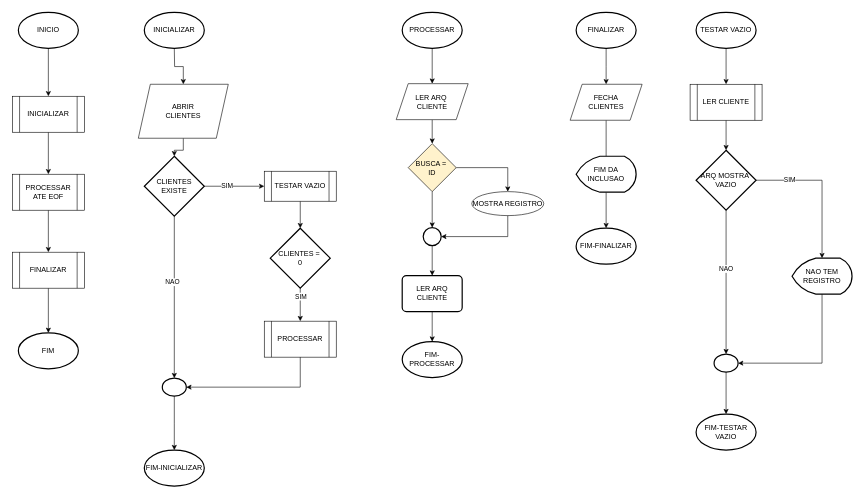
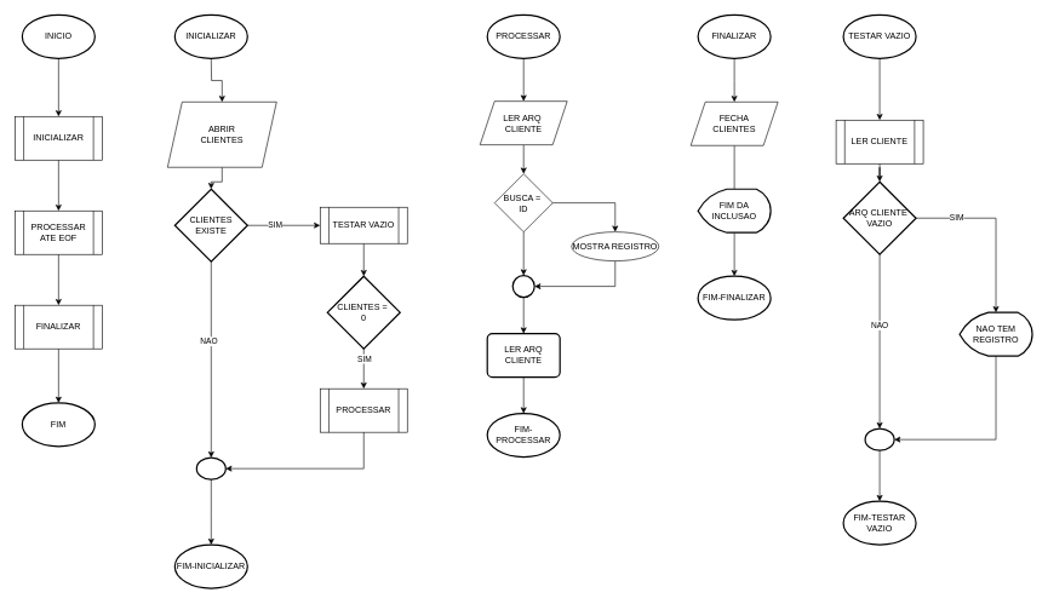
  <mxCell id="0" />
  <mxCell id="1" parent="0" />
  <mxCell id="2" value="" style="edgeStyle=orthogonalEdgeStyle;rounded=0;orthogonalLoop=1;jettySize=auto;html=1;" parent="1" source="3" target="9" edge="1"><mxGeometry relative="1" as="geometry" /></mxCell>
  <mxCell id="3" value="INICIO" style="strokeWidth=2;html=1;shape=mxgraph.flowchart.start_1;whiteSpace=wrap;" parent="1" vertex="1"><mxGeometry x="30" y="20" width="100" height="60" as="geometry" /></mxCell>
  <mxCell id="4" value="" style="edgeStyle=orthogonalEdgeStyle;rounded=0;orthogonalLoop=1;jettySize=auto;html=1;" parent="1" source="5" target="10" edge="1"><mxGeometry relative="1" as="geometry" /></mxCell>
  <mxCell id="5" value="FINALIZAR" style="shape=process;whiteSpace=wrap;html=1;backgroundOutline=1;" parent="1" vertex="1"><mxGeometry x="20" y="420" width="120" height="60" as="geometry" /></mxCell>
  <mxCell id="6" value="" style="edgeStyle=orthogonalEdgeStyle;rounded=0;orthogonalLoop=1;jettySize=auto;html=1;" parent="1" source="7" target="5" edge="1"><mxGeometry relative="1" as="geometry" /></mxCell>
  <mxCell id="7" value="&lt;div&gt;PROCESSAR&lt;/div&gt;&lt;div&gt;ATE EOF&lt;/div&gt;" style="shape=process;whiteSpace=wrap;html=1;backgroundOutline=1;" parent="1" vertex="1"><mxGeometry x="20" y="290" width="120" height="60" as="geometry" /></mxCell>
  <mxCell id="8" value="" style="edgeStyle=orthogonalEdgeStyle;rounded=0;orthogonalLoop=1;jettySize=auto;html=1;" parent="1" source="9" target="7" edge="1"><mxGeometry relative="1" as="geometry" /></mxCell>
  <mxCell id="9" value="INICIALIZAR" style="shape=process;whiteSpace=wrap;html=1;backgroundOutline=1;" parent="1" vertex="1"><mxGeometry x="20" y="160" width="120" height="60" as="geometry" /></mxCell>
  <mxCell id="10" value="FIM" style="strokeWidth=2;html=1;shape=mxgraph.flowchart.start_1;whiteSpace=wrap;" parent="1" vertex="1"><mxGeometry x="30" y="554.5" width="100" height="60" as="geometry" /></mxCell>
  <mxCell id="11" value="" style="edgeStyle=orthogonalEdgeStyle;rounded=0;orthogonalLoop=1;jettySize=auto;html=1;" edge="1" parent="1" target="13"><mxGeometry relative="1" as="geometry"><mxPoint x="290" y="80" as="sourcePoint" /></mxGeometry></mxCell>
  <mxCell id="12" value="" style="edgeStyle=orthogonalEdgeStyle;rounded=0;orthogonalLoop=1;jettySize=auto;html=1;" edge="1" parent="1" source="13" target="16"><mxGeometry relative="1" as="geometry" /></mxCell>
  <mxCell id="13" value="ABRIR&lt;div&gt;CLIENTES&lt;/div&gt;" style="shape=parallelogram;perimeter=parallelogramPerimeter;whiteSpace=wrap;html=1;fixedSize=1;" vertex="1" parent="1"><mxGeometry x="230" y="140" width="150" height="90" as="geometry" /></mxCell>
  <mxCell id="14" value="" style="edgeStyle=orthogonalEdgeStyle;rounded=0;orthogonalLoop=1;jettySize=auto;html=1;" edge="1" parent="1" source="16" target="25"><mxGeometry relative="1" as="geometry" /></mxCell>
  <mxCell id="15" value="SIM" style="edgeLabel;html=1;align=center;verticalAlign=middle;resizable=0;points=[];" vertex="1" connectable="0" parent="14"><mxGeometry x="-0.257" y="2" relative="1" as="geometry"><mxPoint as="offset" /></mxGeometry></mxCell>
  <mxCell id="16" value="CLIENTES&lt;div&gt;EXISTE&lt;/div&gt;" style="strokeWidth=2;html=1;shape=mxgraph.flowchart.decision;whiteSpace=wrap;" vertex="1" parent="1"><mxGeometry x="240" y="260" width="100" height="100" as="geometry" /></mxCell>
  <mxCell id="17" value="PROCESSAR" style="shape=process;whiteSpace=wrap;html=1;backgroundOutline=1;" vertex="1" parent="1"><mxGeometry x="440" y="535" width="120" height="60" as="geometry" /></mxCell>
  <mxCell id="18" value="" style="edgeStyle=orthogonalEdgeStyle;rounded=0;orthogonalLoop=1;jettySize=auto;html=1;" edge="1" parent="1" source="19"><mxGeometry relative="1" as="geometry"><mxPoint x="290" y="750" as="targetPoint" /></mxGeometry></mxCell>
  <mxCell id="19" value="" style="strokeWidth=2;html=1;shape=mxgraph.flowchart.start_2;whiteSpace=wrap;" vertex="1" parent="1"><mxGeometry x="270" y="630" width="40" height="30" as="geometry" /></mxCell>
  <mxCell id="20" style="edgeStyle=orthogonalEdgeStyle;rounded=0;orthogonalLoop=1;jettySize=auto;html=1;exitX=0.5;exitY=1;exitDx=0;exitDy=0;exitPerimeter=0;entryX=0.5;entryY=0;entryDx=0;entryDy=0;entryPerimeter=0;" edge="1" parent="1" source="16" target="19"><mxGeometry relative="1" as="geometry" /></mxCell>
  <mxCell id="21" value="NAO" style="edgeLabel;html=1;align=center;verticalAlign=middle;resizable=0;points=[];" vertex="1" connectable="0" parent="20"><mxGeometry x="-0.189" y="-4" relative="1" as="geometry"><mxPoint as="offset" /></mxGeometry></mxCell>
  <mxCell id="22" value="FIM-INICIALIZAR" style="strokeWidth=2;html=1;shape=mxgraph.flowchart.start_1;whiteSpace=wrap;" vertex="1" parent="1"><mxGeometry x="240" y="750" width="100" height="60" as="geometry" /></mxCell>
  <mxCell id="23" style="edgeStyle=orthogonalEdgeStyle;rounded=0;orthogonalLoop=1;jettySize=auto;html=1;entryX=1;entryY=0.5;entryDx=0;entryDy=0;entryPerimeter=0;exitX=0.5;exitY=1;exitDx=0;exitDy=0;" edge="1" parent="1" source="17" target="19"><mxGeometry relative="1" as="geometry" /></mxCell>
  <mxCell id="24" value="" style="edgeStyle=orthogonalEdgeStyle;rounded=0;orthogonalLoop=1;jettySize=auto;html=1;" edge="1" parent="1" source="25" target="28"><mxGeometry relative="1" as="geometry" /></mxCell>
  <mxCell id="25" value="TESTAR VAZIO" style="shape=process;whiteSpace=wrap;html=1;backgroundOutline=1;" vertex="1" parent="1"><mxGeometry x="440" y="285" width="120" height="50" as="geometry" /></mxCell>
  <mxCell id="26" value="" style="edgeStyle=orthogonalEdgeStyle;rounded=0;orthogonalLoop=1;jettySize=auto;html=1;" edge="1" parent="1" source="28" target="17"><mxGeometry relative="1" as="geometry" /></mxCell>
  <mxCell id="27" value="SIM" style="edgeLabel;html=1;align=center;verticalAlign=middle;resizable=0;points=[];" vertex="1" connectable="0" parent="26"><mxGeometry x="-0.542" relative="1" as="geometry"><mxPoint as="offset" /></mxGeometry></mxCell>
  <mxCell id="28" value="CLIENTES =&amp;nbsp;&lt;div&gt;0&lt;/div&gt;" style="strokeWidth=2;html=1;shape=mxgraph.flowchart.decision;whiteSpace=wrap;" vertex="1" parent="1"><mxGeometry x="450" y="380" width="100" height="100" as="geometry" /></mxCell>
  <mxCell id="29" value="INICIALIZAR" style="strokeWidth=2;html=1;shape=mxgraph.flowchart.start_1;whiteSpace=wrap;" vertex="1" parent="1"><mxGeometry x="240" y="20" width="100" height="60" as="geometry" /></mxCell>
  <mxCell id="30" value="" style="edgeStyle=orthogonalEdgeStyle;rounded=0;orthogonalLoop=1;jettySize=auto;html=1;" edge="1" parent="1"><mxGeometry relative="1" as="geometry"><mxPoint x="720" y="139" as="targetPoint" /><mxPoint x="720" y="79" as="sourcePoint" /></mxGeometry></mxCell>
  <mxCell id="31" value="PROCESSAR" style="strokeWidth=2;html=1;shape=mxgraph.flowchart.start_1;whiteSpace=wrap;" vertex="1" parent="1"><mxGeometry x="670" y="20" width="100" height="60" as="geometry" /></mxCell>
  <mxCell id="32" value="FIM-PROCESSAR" style="strokeWidth=2;html=1;shape=mxgraph.flowchart.start_1;whiteSpace=wrap;" vertex="1" parent="1"><mxGeometry x="670" y="569" width="100" height="60" as="geometry" /></mxCell>
  <mxCell id="33" style="edgeStyle=orthogonalEdgeStyle;rounded=0;orthogonalLoop=1;jettySize=auto;html=1;entryX=0.5;entryY=0;entryDx=0;entryDy=0;" edge="1" parent="1" source="35" target="40"><mxGeometry relative="1" as="geometry"><mxPoint x="881" y="309" as="targetPoint" /></mxGeometry></mxCell>
  <mxCell id="34" value="" style="edgeStyle=orthogonalEdgeStyle;rounded=0;orthogonalLoop=1;jettySize=auto;html=1;" edge="1" parent="1" source="35" target="39"><mxGeometry relative="1" as="geometry" /></mxCell>
- <mxCell id="35" value="BUSCA =&amp;nbsp;&lt;div&gt;ID&lt;/div&gt;" style="rhombus;whiteSpace=wrap;html=1;fillColor=#fff2cc;" vertex="1" parent="1"><mxGeometry x="680" y="239" width="80" height="80" as="geometry" /></mxCell>
+ <mxCell id="35" value="BUSCA =&amp;nbsp;&lt;div&gt;ID&lt;/div&gt;" style="rhombus;whiteSpace=wrap;html=1;" vertex="1" parent="1"><mxGeometry x="680" y="239" width="80" height="80" as="geometry" /></mxCell>
  <mxCell id="36" value="" style="edgeStyle=orthogonalEdgeStyle;rounded=0;orthogonalLoop=1;jettySize=auto;html=1;" edge="1" parent="1" source="37" target="35"><mxGeometry relative="1" as="geometry" /></mxCell>
  <mxCell id="37" value="LER ARQ&amp;nbsp;&lt;div&gt;CLIENTE&lt;/div&gt;" style="shape=parallelogram;perimeter=parallelogramPerimeter;whiteSpace=wrap;html=1;fixedSize=1;" vertex="1" parent="1"><mxGeometry x="660" y="139" width="120" height="60" as="geometry" /></mxCell>
  <mxCell id="38" value="" style="edgeStyle=orthogonalEdgeStyle;rounded=0;orthogonalLoop=1;jettySize=auto;html=1;" edge="1" parent="1" source="39" target="43"><mxGeometry relative="1" as="geometry" /></mxCell>
  <mxCell id="39" value="" style="strokeWidth=2;html=1;shape=mxgraph.flowchart.start_2;whiteSpace=wrap;" vertex="1" parent="1"><mxGeometry x="705" y="379" width="30" height="30" as="geometry" /></mxCell>
  <mxCell id="40" value="MOSTRA REGISTRO" style="ellipse;whiteSpace=wrap;html=1;" vertex="1" parent="1"><mxGeometry x="786" y="319" width="120" height="40" as="geometry" /></mxCell>
  <mxCell id="41" style="edgeStyle=orthogonalEdgeStyle;rounded=0;orthogonalLoop=1;jettySize=auto;html=1;entryX=1;entryY=0.5;entryDx=0;entryDy=0;entryPerimeter=0;exitX=0.5;exitY=1;exitDx=0;exitDy=0;" edge="1" parent="1" source="40" target="39"><mxGeometry relative="1" as="geometry" /></mxCell>
  <mxCell id="42" value="" style="edgeStyle=orthogonalEdgeStyle;rounded=0;orthogonalLoop=1;jettySize=auto;html=1;" edge="1" parent="1" source="43" target="32"><mxGeometry relative="1" as="geometry" /></mxCell>
  <mxCell id="43" value="LER ARQ CLIENTE" style="rounded=1;whiteSpace=wrap;html=1;absoluteArcSize=1;arcSize=14;strokeWidth=2;" vertex="1" parent="1"><mxGeometry x="670" y="459" width="100" height="60" as="geometry" /></mxCell>
  <mxCell id="44" value="" style="edgeStyle=orthogonalEdgeStyle;rounded=0;orthogonalLoop=1;jettySize=auto;html=1;" edge="1" parent="1" source="45"><mxGeometry relative="1" as="geometry"><mxPoint x="1010" y="140" as="targetPoint" /></mxGeometry></mxCell>
  <mxCell id="45" value="FINALIZAR" style="strokeWidth=2;html=1;shape=mxgraph.flowchart.start_1;whiteSpace=wrap;" vertex="1" parent="1"><mxGeometry x="960" y="20" width="100" height="60" as="geometry" /></mxCell>
  <mxCell id="46" value="" style="edgeStyle=orthogonalEdgeStyle;rounded=0;orthogonalLoop=1;jettySize=auto;html=1;endArrow=none;" edge="1" parent="1" source="47" target="50"><mxGeometry relative="1" as="geometry" /></mxCell>
  <mxCell id="47" value="FECHA&lt;div&gt;CLIENTES&lt;/div&gt;" style="shape=parallelogram;perimeter=parallelogramPerimeter;whiteSpace=wrap;html=1;fixedSize=1;" vertex="1" parent="1"><mxGeometry x="950" y="140" width="120" height="60" as="geometry" /></mxCell>
  <mxCell id="48" value="FIM-FINALIZAR" style="strokeWidth=2;html=1;shape=mxgraph.flowchart.start_1;whiteSpace=wrap;" vertex="1" parent="1"><mxGeometry x="960" y="380" width="100" height="60" as="geometry" /></mxCell>
  <mxCell id="49" value="" style="edgeStyle=orthogonalEdgeStyle;rounded=0;orthogonalLoop=1;jettySize=auto;html=1;" edge="1" parent="1" source="50" target="48"><mxGeometry relative="1" as="geometry" /></mxCell>
  <mxCell id="50" value="FIM DA INCLUSAO" style="strokeWidth=2;html=1;shape=mxgraph.flowchart.display;whiteSpace=wrap;" vertex="1" parent="1"><mxGeometry x="960" y="260" width="100" height="60" as="geometry" /></mxCell>
  <mxCell id="51" value="" style="edgeStyle=orthogonalEdgeStyle;rounded=0;orthogonalLoop=1;jettySize=auto;html=1;" edge="1" parent="1" source="55" target="53"><mxGeometry relative="1" as="geometry" /></mxCell>
  <mxCell id="52" value="TESTAR VAZIO" style="strokeWidth=2;html=1;shape=mxgraph.flowchart.start_1;whiteSpace=wrap;" vertex="1" parent="1"><mxGeometry x="1160" y="20" width="100" height="60" as="geometry" /></mxCell>
- <mxCell id="53" value="ARQ MOSTRA&amp;nbsp;&lt;div&gt;VAZIO&lt;/div&gt;" style="strokeWidth=2;html=1;shape=mxgraph.flowchart.decision;whiteSpace=wrap;" vertex="1" parent="1"><mxGeometry x="1160" y="250" width="100" height="100" as="geometry" /></mxCell>
+ <mxCell id="53" value="ARQ CLIENTE&amp;nbsp;&lt;div&gt;VAZIO&lt;/div&gt;" style="strokeWidth=2;html=1;shape=mxgraph.flowchart.decision;whiteSpace=wrap;" vertex="1" parent="1"><mxGeometry x="1160" y="250" width="100" height="100" as="geometry" /></mxCell>
  <mxCell id="54" value="" style="edgeStyle=orthogonalEdgeStyle;rounded=0;orthogonalLoop=1;jettySize=auto;html=1;" edge="1" parent="1" source="52" target="55"><mxGeometry relative="1" as="geometry"><mxPoint x="1210" y="80" as="sourcePoint" /><mxPoint x="1210" y="250" as="targetPoint" /></mxGeometry></mxCell>
- <mxCell id="55" value="LER CLIENTE" style="shape=process;whiteSpace=wrap;html=1;backgroundOutline=1;" vertex="1" parent="1"><mxGeometry x="1150" y="140" width="120" height="60" as="geometry" /></mxCell>
+ <mxCell id="55" value="LER CLIENTE" style="shape=process;whiteSpace=wrap;html=1;backgroundOutline=1;" vertex="1" parent="1"><mxGeometry x="1150" y="165" width="120" height="60" as="geometry" /></mxCell>
  <mxCell id="56" value="" style="edgeStyle=orthogonalEdgeStyle;rounded=0;orthogonalLoop=1;jettySize=auto;html=1;" edge="1" parent="1" source="57" target="63"><mxGeometry relative="1" as="geometry" /></mxCell>
  <mxCell id="57" value="" style="strokeWidth=2;html=1;shape=mxgraph.flowchart.start_2;whiteSpace=wrap;" vertex="1" parent="1"><mxGeometry x="1190" y="590" width="40" height="30" as="geometry" /></mxCell>
  <mxCell id="58" style="edgeStyle=orthogonalEdgeStyle;rounded=0;orthogonalLoop=1;jettySize=auto;html=1;exitX=0.5;exitY=1;exitDx=0;exitDy=0;exitPerimeter=0;entryX=0.5;entryY=0;entryDx=0;entryDy=0;entryPerimeter=0;" edge="1" parent="1" source="53" target="57"><mxGeometry relative="1" as="geometry" /></mxCell>
  <mxCell id="59" value="NAO" style="edgeLabel;html=1;align=center;verticalAlign=middle;resizable=0;points=[];" vertex="1" connectable="0" parent="58"><mxGeometry x="-0.189" y="-1" relative="1" as="geometry"><mxPoint as="offset" /></mxGeometry></mxCell>
  <mxCell id="60" value="" style="edgeStyle=orthogonalEdgeStyle;rounded=0;orthogonalLoop=1;jettySize=auto;html=1;exitX=1;exitY=0.5;exitDx=0;exitDy=0;exitPerimeter=0;entryX=0.5;entryY=0;entryDx=0;entryDy=0;" edge="1" parent="1" source="53" target="62"><mxGeometry relative="1" as="geometry"><mxPoint x="1260" y="300" as="sourcePoint" /><mxPoint x="1350" y="460" as="targetPoint" /></mxGeometry></mxCell>
  <mxCell id="61" value="SIM" style="edgeLabel;html=1;align=center;verticalAlign=middle;resizable=0;points=[];" vertex="1" connectable="0" parent="60"><mxGeometry x="-0.544" y="1" relative="1" as="geometry"><mxPoint as="offset" /></mxGeometry></mxCell>
  <mxCell id="62" value="NAO TEM REGISTRO" style="strokeWidth=2;html=1;shape=mxgraph.flowchart.display;whiteSpace=wrap;" vertex="1" parent="1"><mxGeometry x="1320" y="430" width="100" height="60" as="geometry" /></mxCell>
  <mxCell id="63" value="FIM-TESTAR VAZIO" style="strokeWidth=2;html=1;shape=mxgraph.flowchart.start_1;whiteSpace=wrap;" vertex="1" parent="1"><mxGeometry x="1160" y="690" width="100" height="60" as="geometry" /></mxCell>
  <mxCell id="64" style="edgeStyle=orthogonalEdgeStyle;rounded=0;orthogonalLoop=1;jettySize=auto;html=1;entryX=1;entryY=0.5;entryDx=0;entryDy=0;entryPerimeter=0;" edge="1" parent="1" source="62" target="57"><mxGeometry relative="1" as="geometry"><Array as="points"><mxPoint x="1370" y="605" /></Array></mxGeometry></mxCell>
